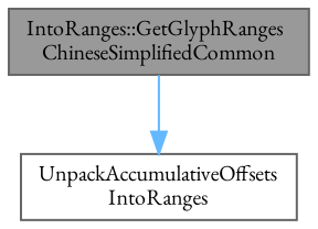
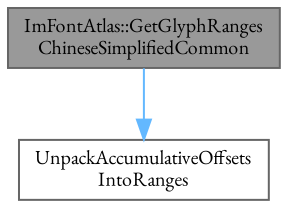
  digraph {
    rankdir=TB
    fontname="EB Garamond"
    node [fontname="EB Garamond" fontsize=10 shape=box style=filled]
-   n1 [color=gray40 fillcolor=grey60 fontcolor=black height=0.2 label="IntoRanges::GetGlyphRanges\lChineseSimplifiedCommon" width=0.4]
+   n1 [color=gray40 fillcolor=grey60 fontcolor=black height=0.2 label="ImFontAtlas::GetGlyphRanges\lChineseSimplifiedCommon" width=0.4]
    n2 [color=grey40 fillcolor=white height=0.2 label="UnpackAccumulativeOffsets\lIntoRanges" width=0.4]
    n1 -> n2 [color=steelblue1 fontname="EB Garamond" fontsize=10 labelfontname=Helvetica labelfontsize=10 style=solid]
  }
